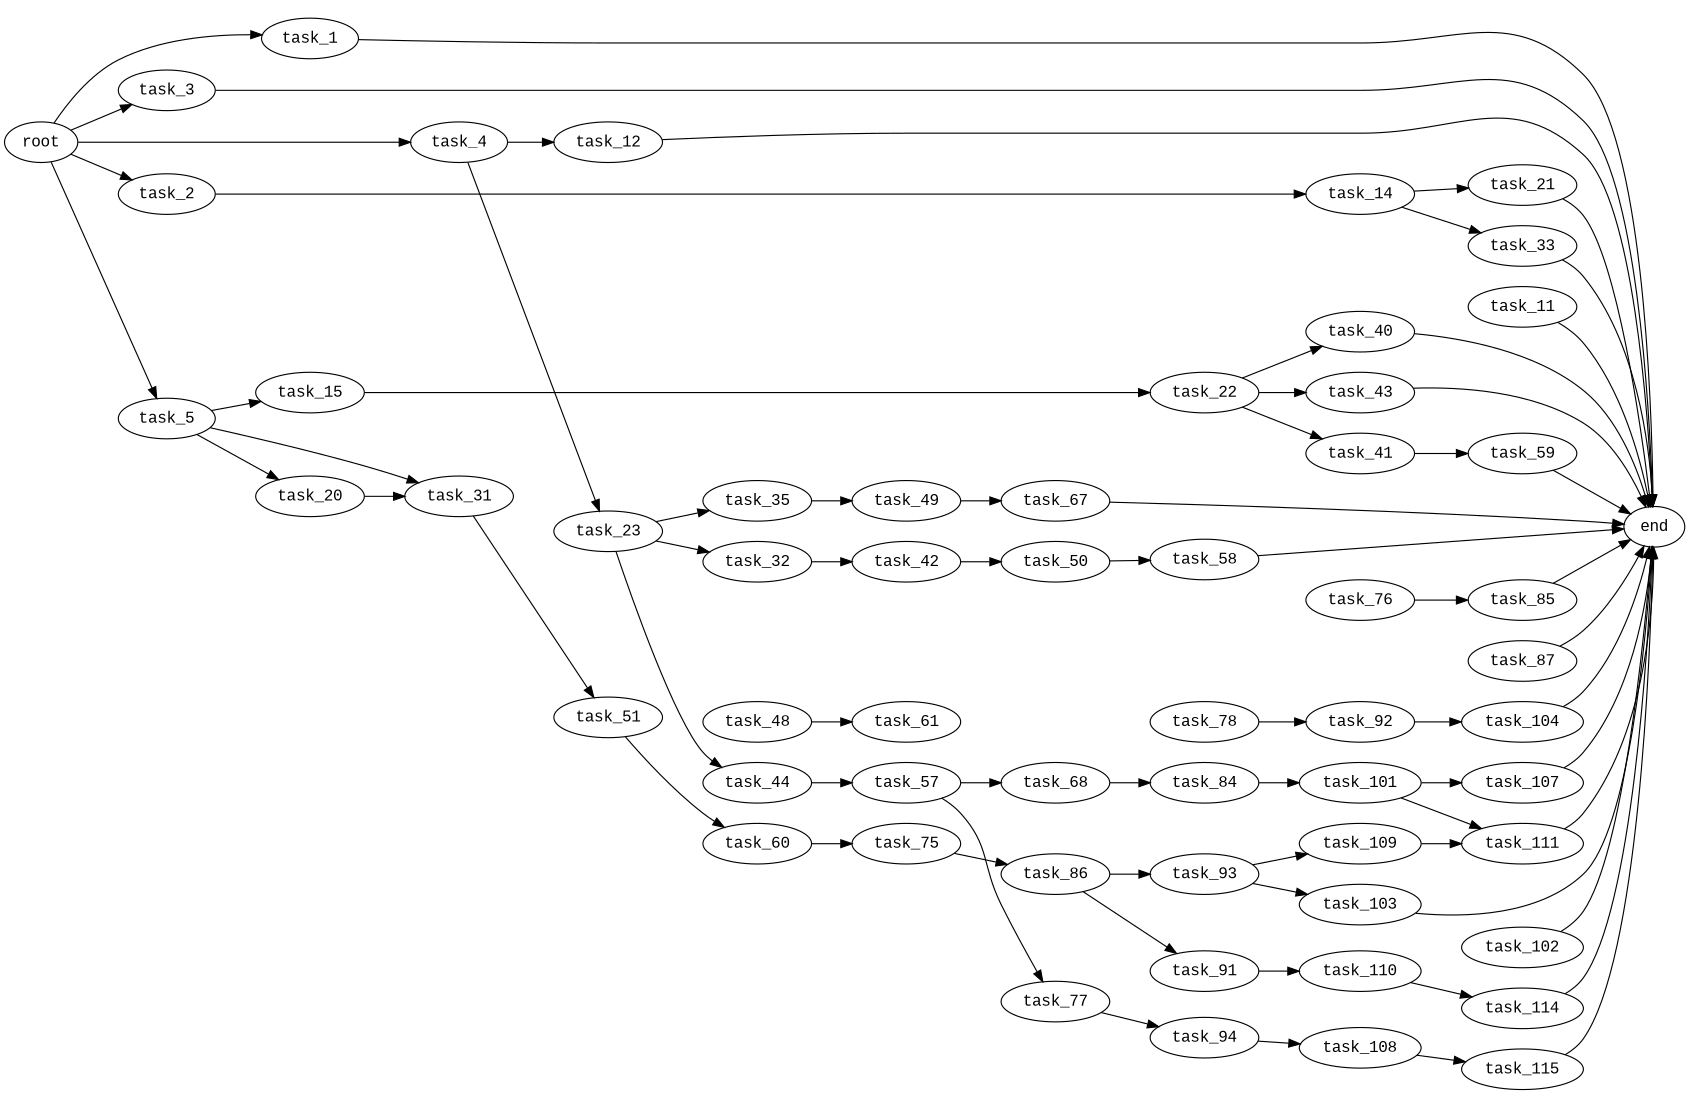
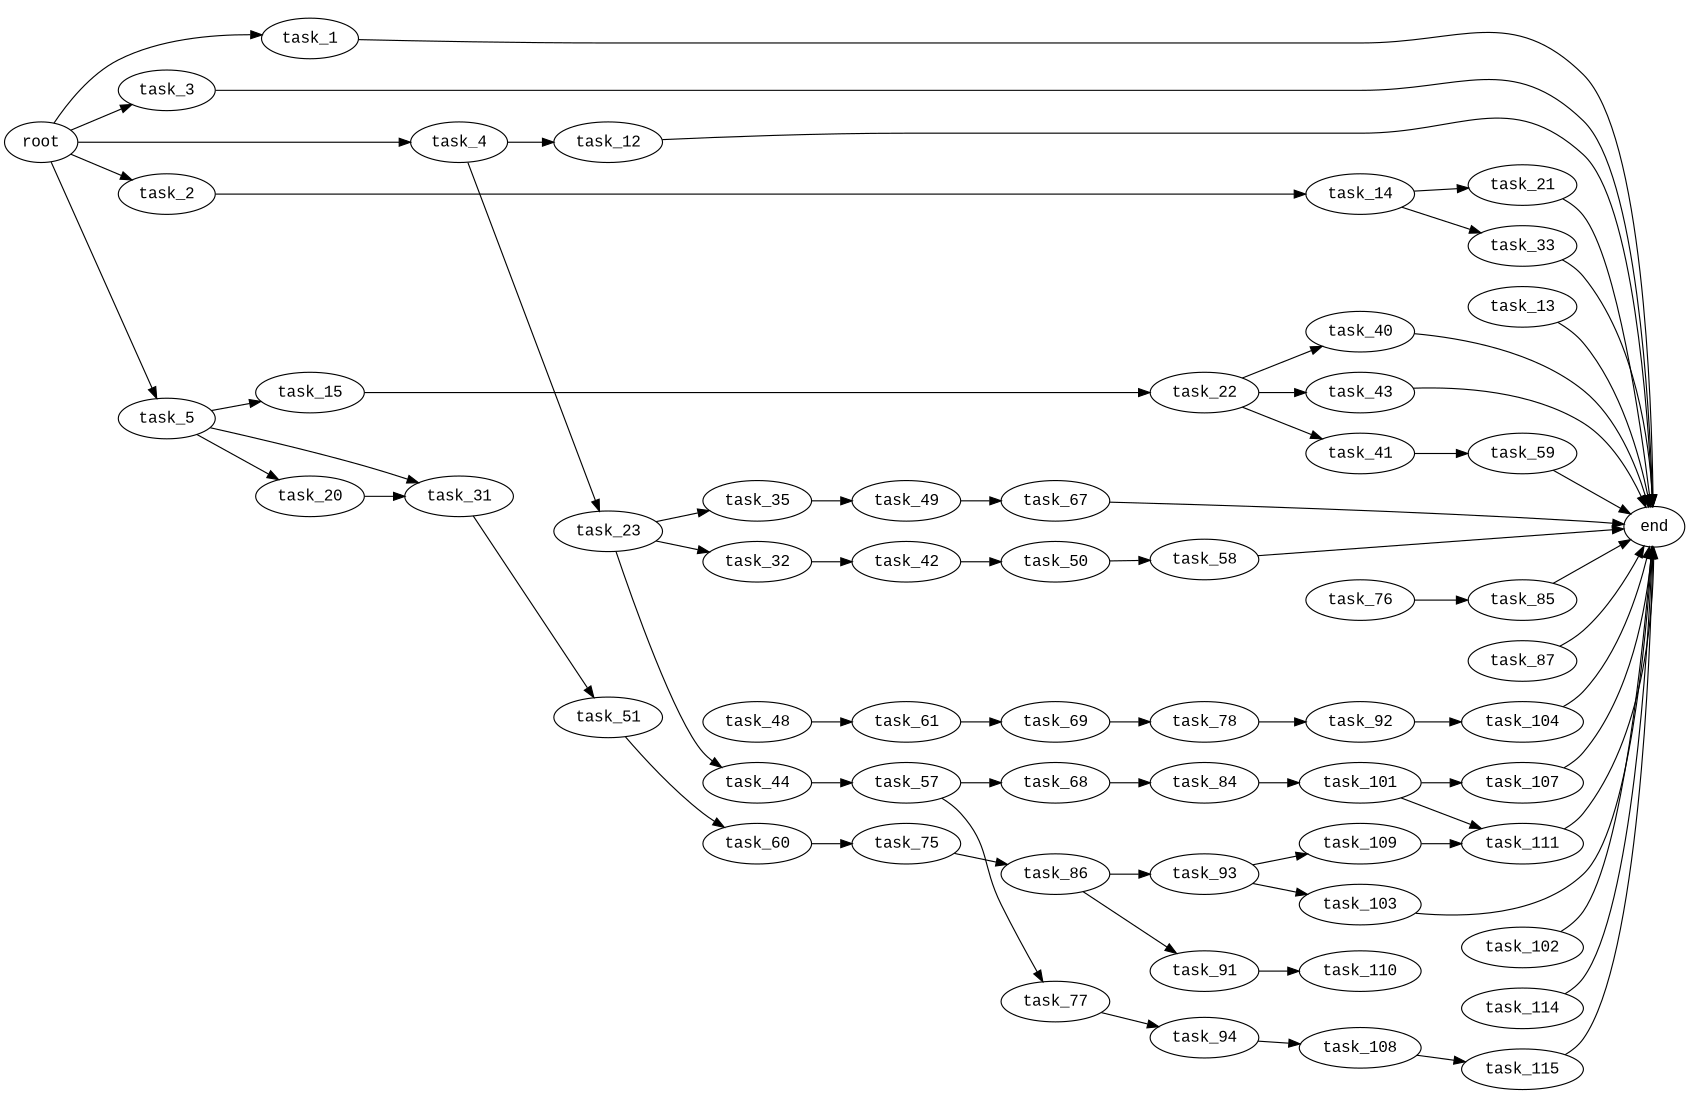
  digraph {
    fontname="Liberation Mono"
    rankdir=LR
    node [fontname="Liberation Mono"]
    edge [fontname="Liberation Mono"]
    root
    task_1
    task_2
    task_3
    task_4
    task_5
    end
    task_14
    task_12
    task_23
    task_15
    task_20
    task_31
    task_21
    task_33
    task_32
    task_35
    task_44
-   task_13 [label=task_11]
+   task_13
    task_22
    task_40
    task_41
    task_43
    task_51
    task_59
    task_42
    task_49
    task_57
    task_60
    task_50
    task_48
    task_61
    task_67
    task_58
    task_68
    task_77
+   task_69
    task_75
    task_84
    task_94
    task_86
    task_78
    task_101
    task_92
    task_76
    task_85
    task_87
    task_91
    task_93
    task_108
    task_104
    task_107
    task_111
    task_110
    task_103
    task_109
    task_102
    task_114
    task_115
    root -> task_1
    root -> task_2
    root -> task_3
    root -> task_4
    root -> task_5
    task_1 -> end
    task_2 -> task_14
    task_3 -> end
    task_4 -> task_12
    task_4 -> task_23
    task_5 -> task_15
    task_5 -> task_20
    task_5 -> task_31
    task_14 -> task_21
    task_14 -> task_33
    task_12 -> end
    task_23 -> task_32
    task_23 -> task_35
    task_23 -> task_44
    task_15 -> task_22
    task_20 -> task_31
    task_31 -> task_51
    task_21 -> end
    task_33 -> end
    task_32 -> task_42
    task_35 -> task_49
    task_44 -> task_57
    task_13 -> end
    task_22 -> task_40
    task_22 -> task_41
    task_22 -> task_43
    task_40 -> end
    task_41 -> task_59
    task_43 -> end
    task_51 -> task_60
    task_59 -> end
    task_42 -> task_50
    task_49 -> task_67
    task_57 -> task_68
    task_57 -> task_77
    task_60 -> task_75
    task_50 -> task_58
    task_48 -> task_61
+   task_61 -> task_69
    task_67 -> end
    task_58 -> end
    task_68 -> task_84
    task_77 -> task_94
+   task_69 -> task_78
    task_75 -> task_86
    task_84 -> task_101
    task_94 -> task_108
    task_86 -> task_91
    task_86 -> task_93
    task_78 -> task_92
    task_101 -> task_107
    task_101 -> task_111
    task_92 -> task_104
    task_76 -> task_85
    task_85 -> end
    task_87 -> end
    task_91 -> task_110
    task_93 -> task_103
    task_93 -> task_109
    task_108 -> task_115
    task_104 -> end
    task_107 -> end
    task_111 -> end
-   task_110 -> task_114
    task_103 -> end
    task_109 -> task_111
    task_102 -> end
    task_114 -> end
    task_115 -> end
  }
